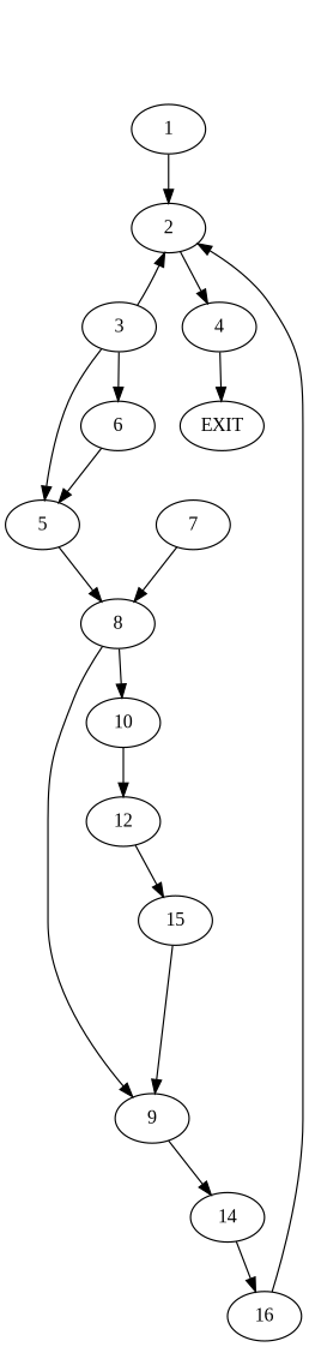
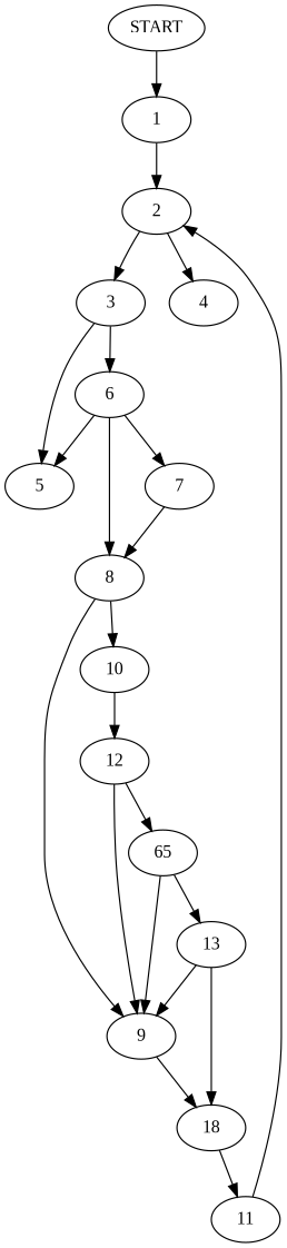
  digraph {
    fontname="Liberation Serif"
    node [fontname="Liberation Serif"]
    edge [fontname="Liberation Serif"]
+   n1 [label=START]
    1
    2
    3
    4
    5
    6
-   n8 [label=EXIT]
    8
    7
    9
    10
-   14
+   14 [label=18]
    12
-   11 [label=16]
-   15
+   11
+   15 [label=65]
+   13
+   n1 -> 1
    1 -> 2
-   3 -> 2
+   2 -> 3
    2 -> 4
    3 -> 5
    3 -> 6
-   4 -> n8
-   5 -> 8
+   6 -> 8
    6 -> 5
+   6 -> 7
    8 -> 9
    8 -> 10
    7 -> 8
    9 -> 14
    10 -> 12
    14 -> 11
+   12 -> 9
    12 -> 15
    11 -> 2
    15 -> 9
+   15 -> 13
+   13 -> 9
+   13 -> 14
  }
